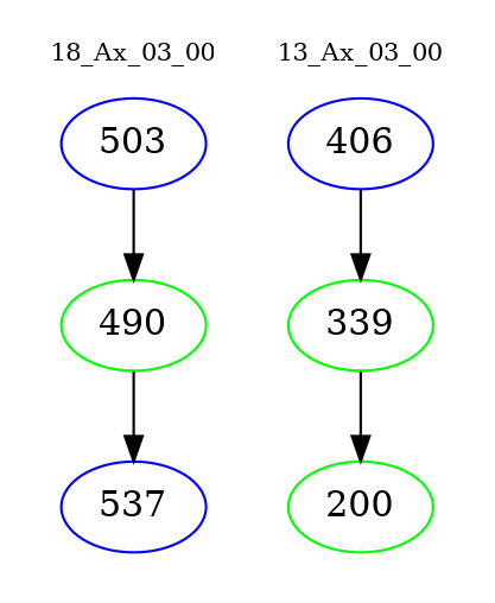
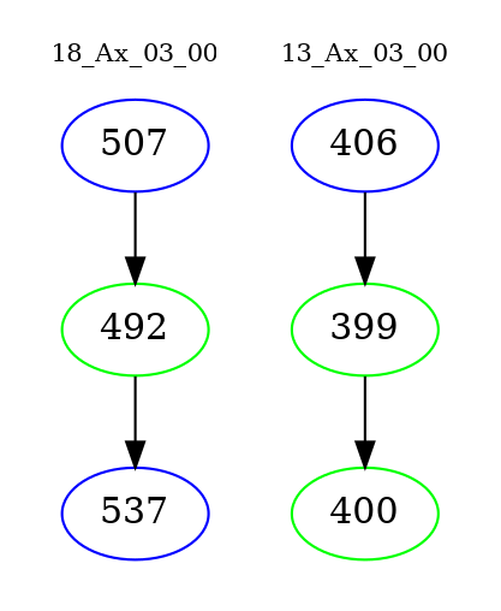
  digraph {
    node [color=blue]
    edge [color=black]
-   n1 [label=503]
-   n2 [color=green label=490]
+   n1 [label=507]
+   n2 [color=green label=492]
    n3 [label=537]
    n4 [label=406]
-   n5 [color=green label=339]
-   n6 [color=green label=200]
+   n5 [color=green label=399]
+   n6 [color=green label=400]
    subgraph cluster_1 {
      color=white
      fontsize=10
      label="18_Ax_03_00"
      n1
      n2
      n3
    }
    subgraph cluster_2 {
      color=white
      fontsize=10
      label="13_Ax_03_00"
      n4
      n5
      n6
    }
    n1 -> n2
    n2 -> n3
    n4 -> n5
    n5 -> n6
  }
